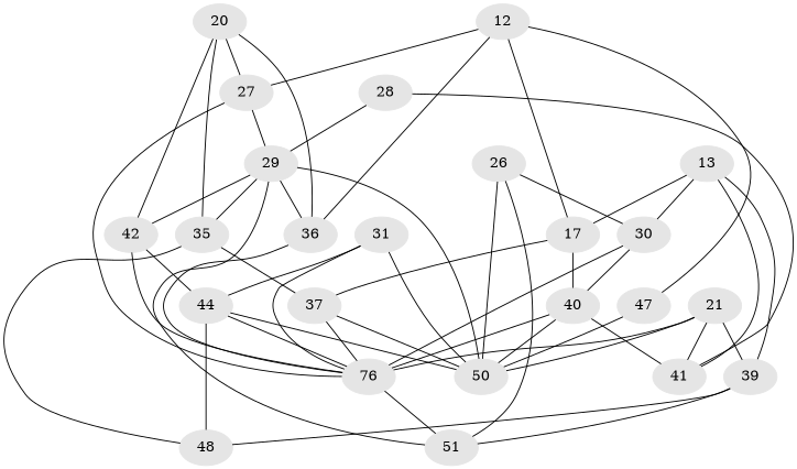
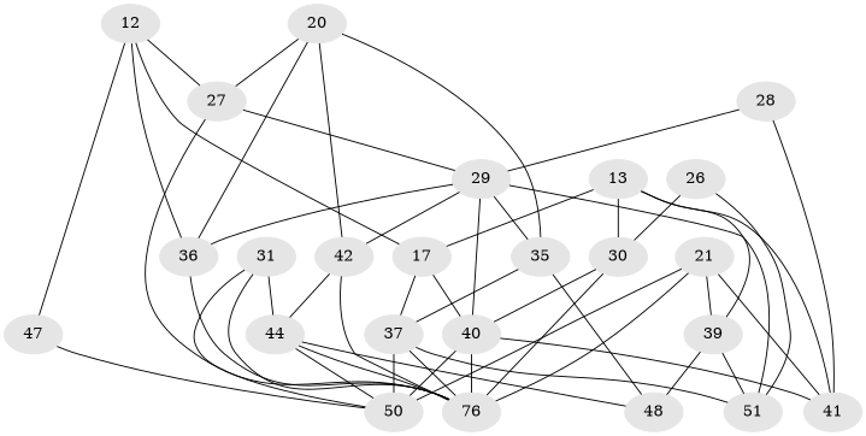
  graph {
    node [color=gray90 style=filled]
    12
    17
    27
    36
    47
    37
    40 [super="+10+14+38"]
    n8 [label=76 super="+33+34"]
    29 [super="+6+25+23"]
    50 [super="+4+45+49"]
    13
    30 [super="+18"]
    39
    41 [super="+24"]
    51
    48
    20
    35
    42
    44 [super="+11"]
    21
    26 [super="+5"]
    28
    31
    12 -- 17
    12 -- 27
    12 -- 36
    12 -- 47
    17 -- 37
    17 -- 40
    27 -- n8
    27 -- 29
    36 -- n8
    47 -- 50 [weight=3]
    37 -- n8
    37 -- 50
    40 -- n8 [weight=5]
    40 -- 50 [weight=5]
    40 -- 41 [weight=2]
-   n8 -- 51
+   37 -- 51
    29 -- 36
-   29 -- 50 [weight=3]
+   29 -- 40 [weight=3]
    29 -- 51
    29 -- 35
    29 -- 42
    13 -- 17
    13 -- 30
    13 -- 39
    13 -- 41
    30 -- 40
    30 -- n8 [weight=2]
    39 -- 51
    39 -- 48
    20 -- 27
    20 -- 36
    20 -- 35
    20 -- 42
    35 -- 37
    35 -- 48
    42 -- n8
    42 -- 44
    44 -- n8
    44 -- 50
    44 -- 48
    21 -- n8
    21 -- 50
    21 -- 39
    21 -- 41
-   26 -- 50 [weight=3]
    26 -- 30 [weight=2]
    26 -- 51
    28 -- 29 [weight=2]
    28 -- 41 [weight=2]
    31 -- n8
    31 -- 50
    31 -- 44 [weight=2]
  }
